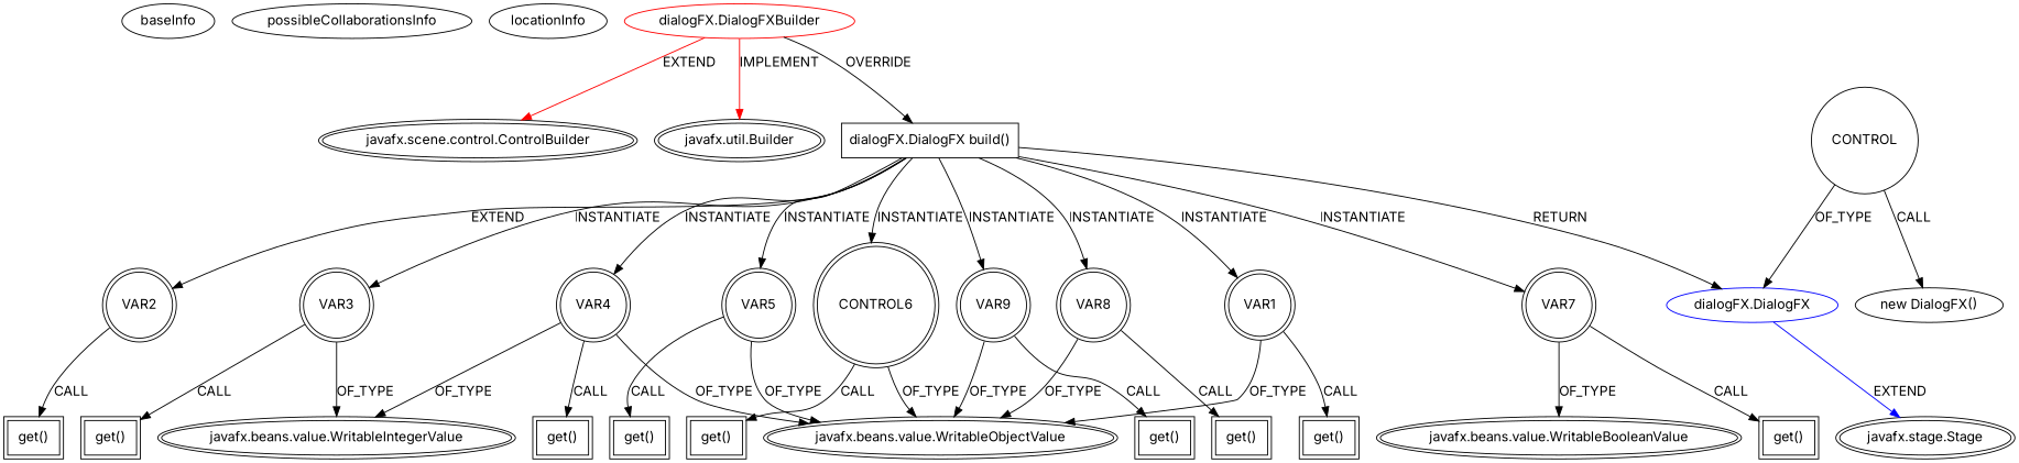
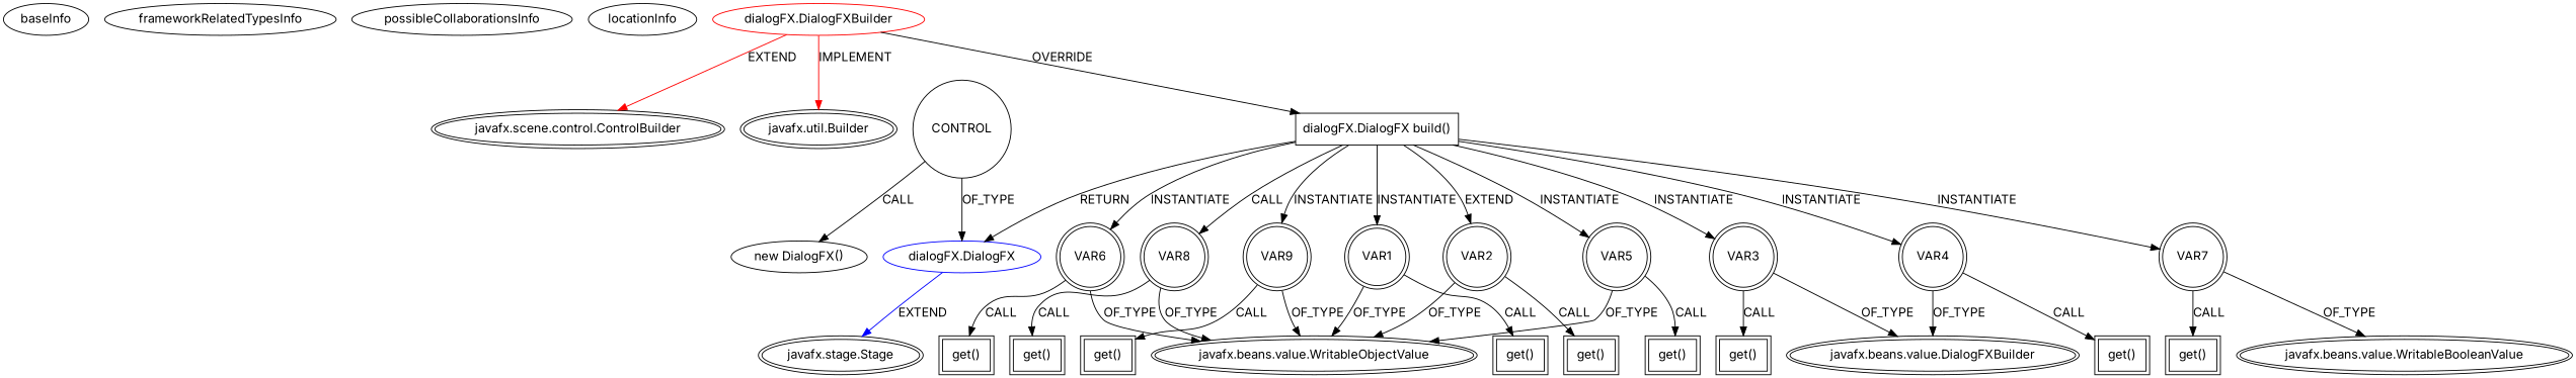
  digraph {
    fontname=Inter
    node [fontname=Inter isFrameworkType=true vertexType=VARIABLE_EXPRESION peripheries=2]
    edge [fontname=Inter]
    baseInfo [category=extension_graph graphId=2196 isAnonymous=false possibleRelation=true isFrameworkType="" vertexType="" peripheries=""]
+   frameworkRelatedTypesInfo [0="javafx.scene.control.ControlBuilder" 1="javafx.util.Builder" isFrameworkType="" vertexType="" peripheries=""]
    possibleCollaborationsInfo [0="2196~OVERRIDING_METHOD_DECLARATION-INSTANTIATION-OVERRIDING_METHOD_DECLARATION-RETURN_TYPE-~javafx.scene.control.ControlBuilder javafx.util.Builder ~javafx.stage.Stage ~false~false" isFrameworkType="" vertexType="" peripheries=""]
    locationInfo [contextSignature=DialogFXBuilder filePath="/bjornbil-reservatie/reservatie-master/ReservatieKommaFinal/src/dialogFX/DialogFXBuilder.java" graphId=2196 projectName="bjornbil-reservatie" isFrameworkType="" vertexType="" peripheries=""]
    n5 [color=red isFrameworkType=false label="dialogFX.DialogFXBuilder" vertexType=ROOT_CLIENT_CLASS_DECLARATION peripheries=""]
    n6 [label="javafx.scene.control.ControlBuilder" vertexType=FRAMEWORK_CLASS_TYPE]
    n7 [label="javafx.util.Builder" vertexType=FRAMEWORK_INTERFACE_TYPE]
    n8 [isFrameworkType=false label="dialogFX.DialogFX build()" shape=box vertexType=OVERRIDING_METHOD_DECLARATION peripheries=""]
    n9 [color=blue isFrameworkType=false label="dialogFX.DialogFX" vertexType=REFERENCE_CLIENT_CLASS_DECLARATION peripheries=""]
    n10 [label=VAR1 shape=circle]
    n11 [label=VAR2 shape=circle]
    n12 [label=VAR3 shape=circle]
    n13 [label=VAR4 shape=circle]
    n14 [label=VAR5 shape=circle]
-   n15 [label=CONTROL6 shape=circle]
+   n15 [label=VAR6 shape=circle]
    n16 [label=VAR7 shape=circle]
    n17 [label=VAR8 shape=circle]
    n18 [label=VAR9 shape=circle]
    n19 [label="javafx.stage.Stage" vertexType=FRAMEWORK_CLASS_TYPE]
    n20 [isFrameworkType=false label=CONTROL shape=circle peripheries=""]
    n21 [isFrameworkType=false label="new DialogFX()" vertexType=CONSTRUCTOR_CALL peripheries=""]
    n22 [label="javafx.beans.value.WritableObjectValue" vertexType=FRAMEWORK_INTERFACE_TYPE]
    n23 [label="get()" shape=box vertexType=INSIDE_CALL]
    n24 [label="get()" shape=box vertexType=INSIDE_CALL]
-   n25 [label="javafx.beans.value.WritableIntegerValue" vertexType=FRAMEWORK_INTERFACE_TYPE]
+   n25 [label="javafx.beans.value.DialogFXBuilder" vertexType=FRAMEWORK_INTERFACE_TYPE]
    n26 [label="get()" shape=box vertexType=INSIDE_CALL]
    n27 [label="get()" shape=box vertexType=INSIDE_CALL]
    n28 [label="get()" shape=box vertexType=INSIDE_CALL]
    n29 [label="get()" shape=box vertexType=INSIDE_CALL]
    n30 [label="javafx.beans.value.WritableBooleanValue" vertexType=FRAMEWORK_INTERFACE_TYPE]
    n31 [label="get()" shape=box vertexType=INSIDE_CALL]
    n32 [label="get()" shape=box vertexType=INSIDE_CALL]
    n33 [label="get()" shape=box vertexType=INSIDE_CALL]
    n5 -> n6 [color=red label=EXTEND]
    n5 -> n7 [color=red label=IMPLEMENT]
    n5 -> n8 [label=OVERRIDE]
    n8 -> n9 [label=RETURN]
    n8 -> n10 [label=INSTANTIATE]
    n8 -> n11 [label=EXTEND]
    n8 -> n12 [label=INSTANTIATE]
    n8 -> n13 [label=INSTANTIATE]
    n8 -> n14 [label=INSTANTIATE]
    n8 -> n15 [label=INSTANTIATE]
    n8 -> n16 [label=INSTANTIATE]
-   n8 -> n17 [label=INSTANTIATE]
+   n8 -> n17 [label=CALL]
    n8 -> n18 [label=INSTANTIATE]
    n9 -> n19 [color=blue label=EXTEND]
    n10 -> n22 [label=OF_TYPE]
    n10 -> n23 [label=CALL]
-   n13 -> n22 [label=OF_TYPE]
+   n11 -> n22 [label=OF_TYPE]
    n11 -> n24 [label=CALL]
    n12 -> n25 [label=OF_TYPE]
    n12 -> n26 [label=CALL]
    n13 -> n25 [label=OF_TYPE]
    n13 -> n27 [label=CALL]
    n14 -> n22 [label=OF_TYPE]
    n14 -> n28 [label=CALL]
    n15 -> n22 [label=OF_TYPE]
    n15 -> n29 [label=CALL]
    n16 -> n30 [label=OF_TYPE]
    n16 -> n31 [label=CALL]
    n17 -> n22 [label=OF_TYPE]
    n17 -> n32 [label=CALL]
    n18 -> n22 [label=OF_TYPE]
    n18 -> n33 [label=CALL]
    n20 -> n9 [label=OF_TYPE]
    n20 -> n21 [label=CALL]
  }
